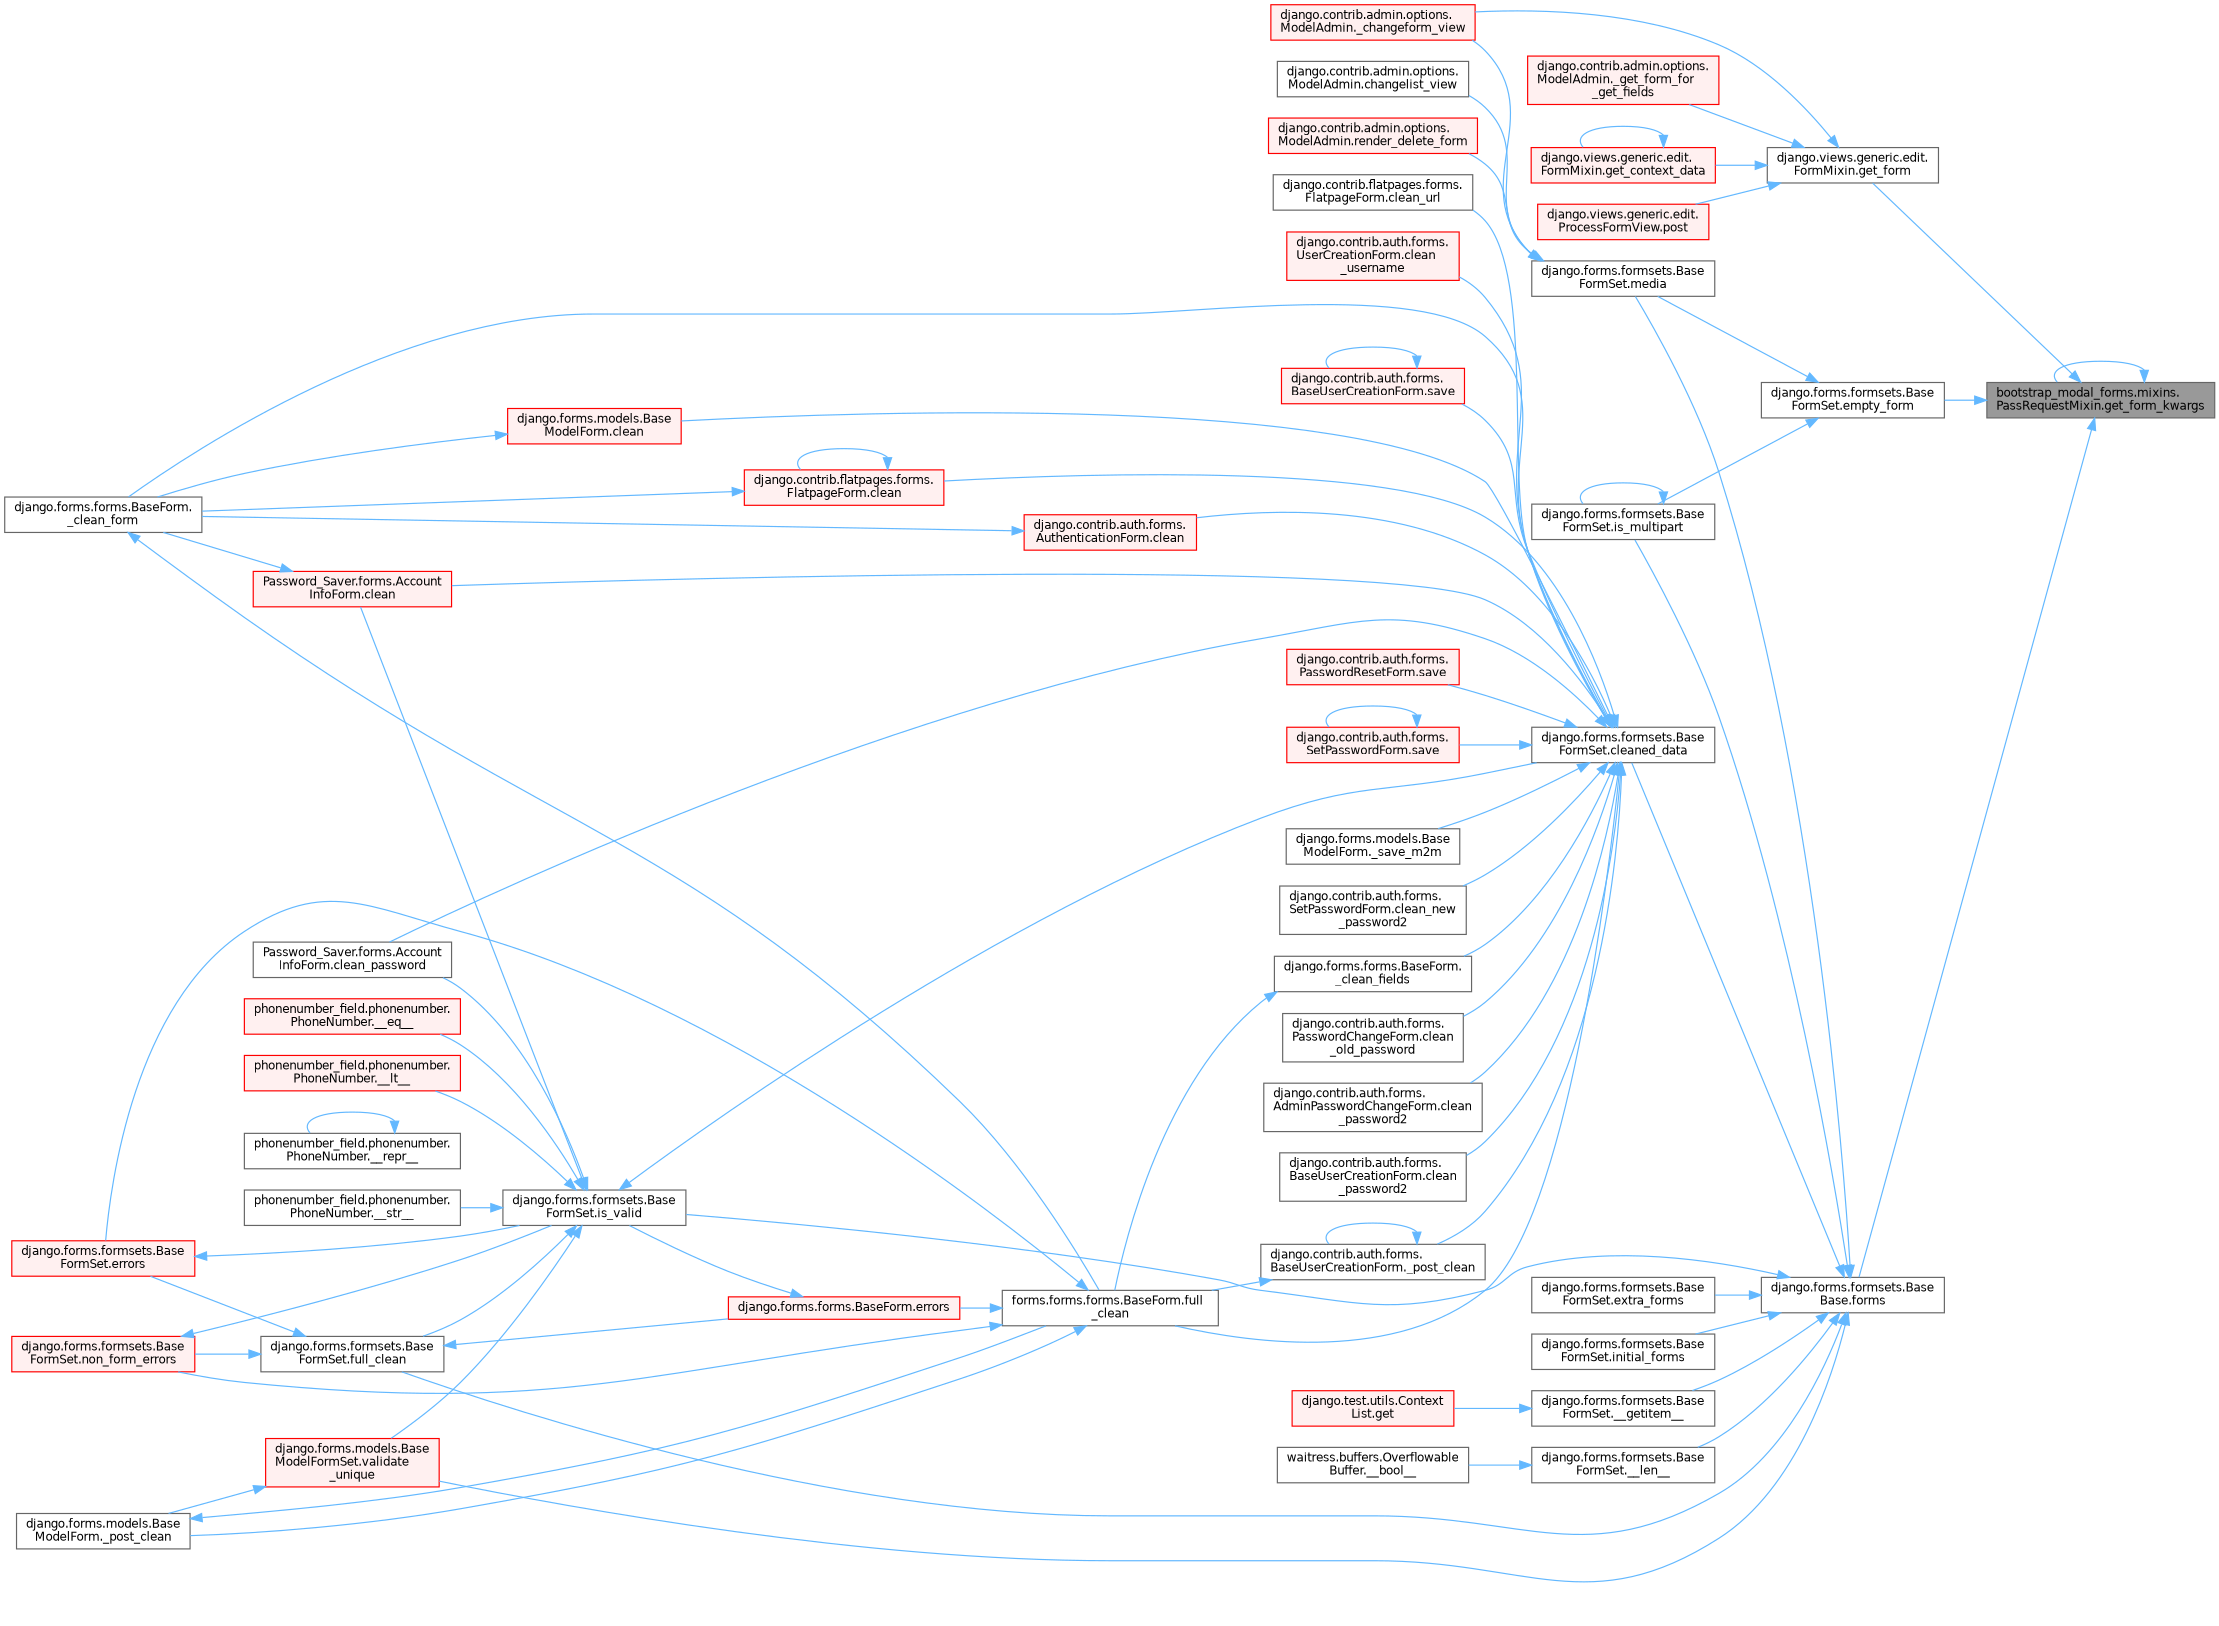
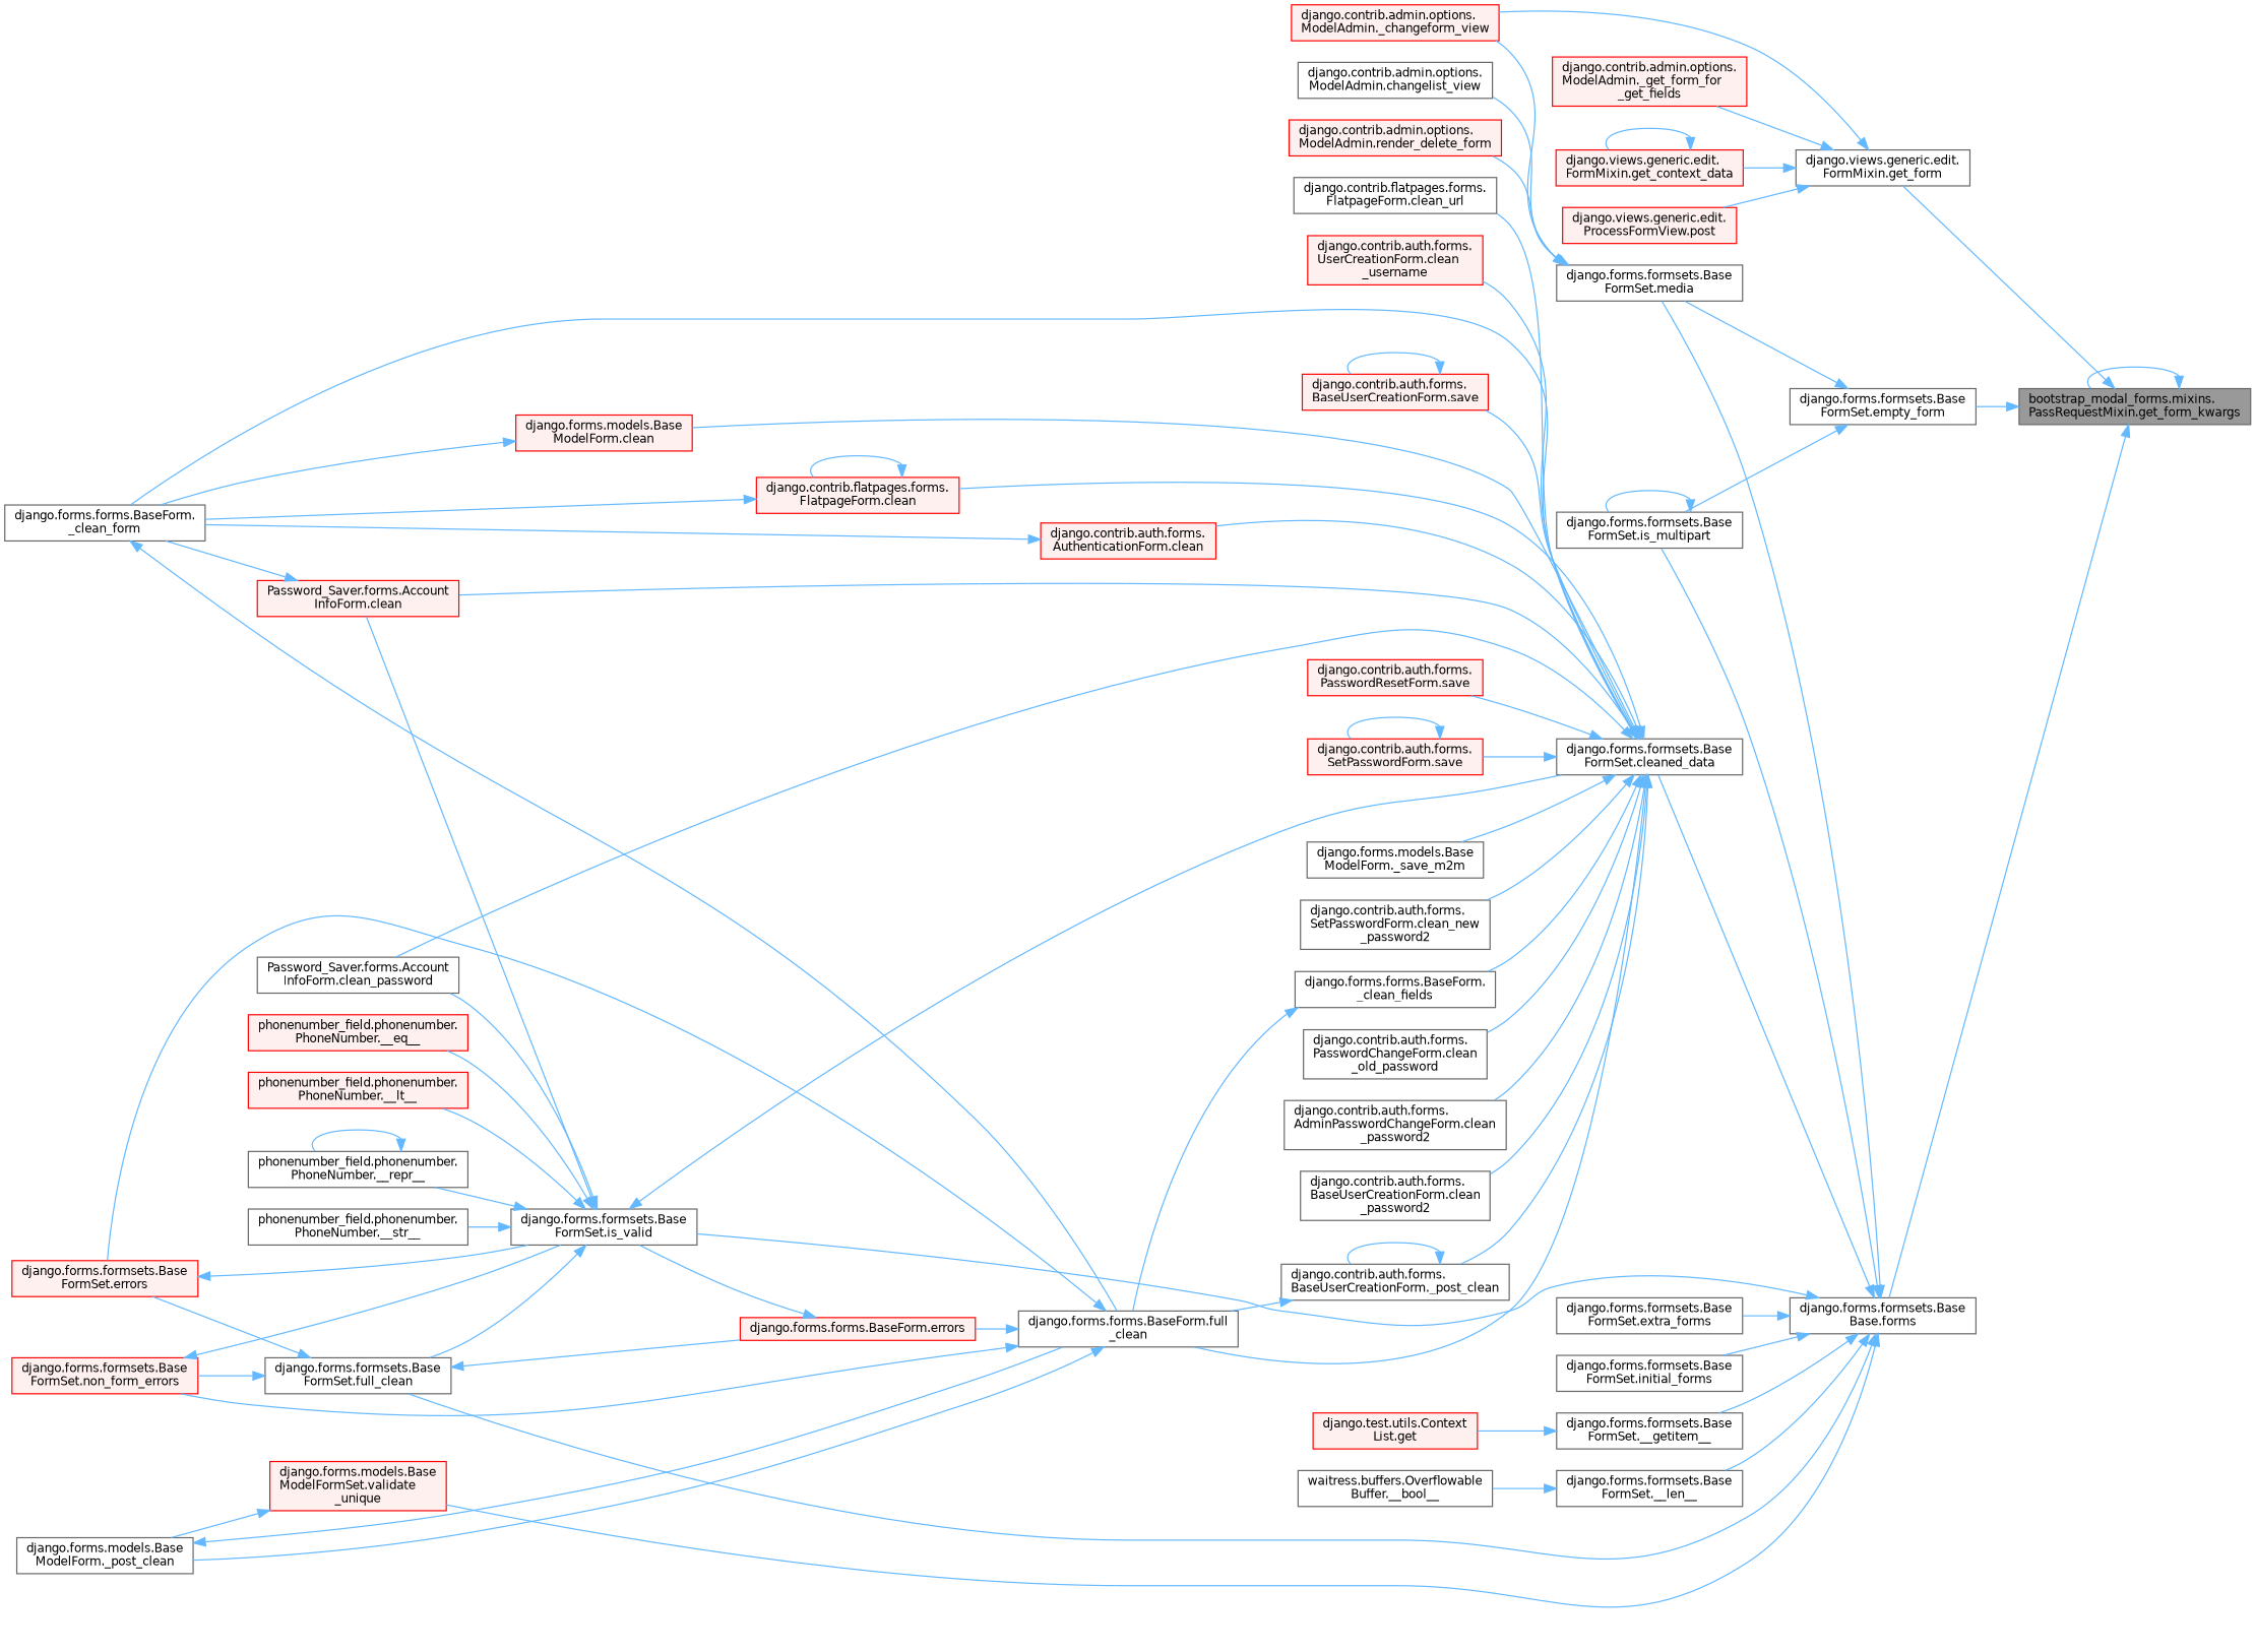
  digraph {
    rankdir=RL
    node [color=grey40 fillcolor=white fontname=Helvetica fontsize=10 shape=box style=filled]
    edge [color=steelblue1 dir=back fontname=Helvetica fontsize=10 labelfontname=Helvetica labelfontsize=10 style=solid]
    n1 [color=gray40 fillcolor=grey60 fontcolor=black height=0.2 label="bootstrap_modal_forms.mixins.\lPassRequestMixin.get_form_kwargs" width=0.4]
    n2 [height=0.2 label="django.forms.formsets.Base\lFormSet.empty_form" width=0.4]
    n3 [height=0.2 label="django.forms.formsets.Base\lBase.forms" width=0.4]
    n4 [height=0.2 label="django.views.generic.edit.\lFormMixin.get_form" width=0.4]
    n5 [height=0.2 label="django.forms.formsets.Base\lFormSet.is_multipart" width=0.4]
    n6 [height=0.2 label="django.forms.formsets.Base\lFormSet.media" width=0.4]
    n7 [height=0.2 label="django.forms.formsets.Base\lFormSet.__getitem__" width=0.4]
    n8 [height=0.2 label="django.forms.formsets.Base\lFormSet.__len__" width=0.4]
    n9 [height=0.2 label="django.forms.formsets.Base\lFormSet.cleaned_data" width=0.4]
    n10 [height=0.2 label="django.forms.formsets.Base\lFormSet.is_valid" width=0.4]
    n11 [height=0.2 label="django.forms.formsets.Base\lFormSet.full_clean" width=0.4]
    n12 [height=0.2 label="django.forms.formsets.Base\lFormSet.extra_forms" width=0.4]
    n13 [height=0.2 label="django.forms.formsets.Base\lFormSet.initial_forms" width=0.4]
    n14 [color=red fillcolor="#FFF0F0" height=0.2 label="django.forms.models.Base\lModelFormSet.validate\l_unique" width=0.4]
    n15 [color=red fillcolor="#FFF0F0" height=0.2 label="django.contrib.admin.options.\lModelAdmin._changeform_view" width=0.4]
    n16 [color=red fillcolor="#FFF0F0" height=0.2 label="django.contrib.admin.options.\lModelAdmin._get_form_for\l_get_fields" width=0.4]
    n17 [color=red fillcolor="#FFF0F0" height=0.2 label="django.views.generic.edit.\lFormMixin.get_context_data" width=0.4]
    n18 [color=red fillcolor="#FFF0F0" height=0.2 label="django.views.generic.edit.\lProcessFormView.post" width=0.4]
    n19 [height=0.2 label="django.contrib.admin.options.\lModelAdmin.changelist_view" width=0.4]
    n20 [color=red fillcolor="#FFF0F0" height=0.2 label="django.contrib.admin.options.\lModelAdmin.render_delete_form" width=0.4]
    n21 [color=red fillcolor="#FFF0F0" height=0.2 label="django.test.utils.Context\lList.get" width=0.4]
    n22 [height=0.2 label="waitress.buffers.Overflowable\lBuffer.__bool__" width=0.4]
    n23 [height=0.2 label="django.forms.forms.BaseForm.\l_clean_fields" width=0.4]
-   n24 [height=0.2 label="forms.forms.forms.BaseForm.full\l_clean" width=0.4]
+   n24 [height=0.2 label="django.forms.forms.BaseForm.full\l_clean" width=0.4]
    n25 [color=red fillcolor="#FFF0F0" height=0.2 label="Password_Saver.forms.Account\lInfoForm.clean" width=0.4]
    n26 [height=0.2 label="django.forms.forms.BaseForm.\l_clean_form" width=0.4]
    n27 [height=0.2 label="Password_Saver.forms.Account\lInfoForm.clean_password" width=0.4]
    n28 [height=0.2 label="django.contrib.auth.forms.\lBaseUserCreationForm._post_clean" width=0.4]
    n29 [height=0.2 label="django.forms.models.Base\lModelForm._save_m2m" width=0.4]
    n30 [color=red fillcolor="#FFF0F0" height=0.2 label="django.contrib.auth.forms.\lAuthenticationForm.clean" width=0.4]
    n31 [color=red fillcolor="#FFF0F0" height=0.2 label="django.contrib.flatpages.forms.\lFlatpageForm.clean" width=0.4]
    n32 [color=red fillcolor="#FFF0F0" height=0.2 label="django.forms.models.Base\lModelForm.clean" width=0.4]
    n33 [height=0.2 label="django.contrib.auth.forms.\lSetPasswordForm.clean_new\l_password2" width=0.4]
    n34 [height=0.2 label="django.contrib.auth.forms.\lPasswordChangeForm.clean\l_old_password" width=0.4]
    n35 [height=0.2 label="django.contrib.auth.forms.\lAdminPasswordChangeForm.clean\l_password2" width=0.4]
    n36 [height=0.2 label="django.contrib.auth.forms.\lBaseUserCreationForm.clean\l_password2" width=0.4]
    n37 [height=0.2 label="django.contrib.flatpages.forms.\lFlatpageForm.clean_url" width=0.4]
    n38 [color=red fillcolor="#FFF0F0" height=0.2 label="django.contrib.auth.forms.\lUserCreationForm.clean\l_username" width=0.4]
    n39 [color=red fillcolor="#FFF0F0" height=0.2 label="django.contrib.auth.forms.\lBaseUserCreationForm.save" width=0.4]
    n40 [color=red fillcolor="#FFF0F0" height=0.2 label="django.contrib.auth.forms.\lPasswordResetForm.save" width=0.4]
    n41 [color=red fillcolor="#FFF0F0" height=0.2 label="django.contrib.auth.forms.\lSetPasswordForm.save" width=0.4]
    n42 [color=red fillcolor="#FFF0F0" height=0.2 label="phonenumber_field.phonenumber.\lPhoneNumber.__eq__" width=0.4]
    n43 [color=red fillcolor="#FFF0F0" height=0.2 label="phonenumber_field.phonenumber.\lPhoneNumber.__lt__" width=0.4]
    n44 [height=0.2 label="phonenumber_field.phonenumber.\lPhoneNumber.__repr__" width=0.4]
    n45 [height=0.2 label="phonenumber_field.phonenumber.\lPhoneNumber.__str__" width=0.4]
    n46 [color=red fillcolor="#FFF0F0" height=0.2 label="django.forms.forms.BaseForm.errors" width=0.4]
    n47 [color=red fillcolor="#FFF0F0" height=0.2 label="django.forms.formsets.Base\lFormSet.errors" width=0.4]
    n48 [color=red fillcolor="#FFF0F0" height=0.2 label="django.forms.formsets.Base\lFormSet.non_form_errors" width=0.4]
    n49 [height=0.2 label="django.forms.models.Base\lModelForm._post_clean" width=0.4]
    n1 -> n1
    n1 -> n2
    n1 -> n3
    n1 -> n4
    n2 -> n5
    n2 -> n6
    n3 -> n5
    n3 -> n6
    n3 -> n7
    n3 -> n8
    n3 -> n9
    n3 -> n10
    n3 -> n11
    n3 -> n12
    n3 -> n13
    n3 -> n14
    n4 -> n15
    n4 -> n16
    n4 -> n17
    n4 -> n18
    n5 -> n5
    n6 -> n15
    n6 -> n19
    n6 -> n20
    n7 -> n21
    n8 -> n22
    n9 -> n23
    n9 -> n24
    n9 -> n25
    n9 -> n26
    n9 -> n27
    n9 -> n28
    n9 -> n29
    n9 -> n30
    n9 -> n31
    n9 -> n32
    n9 -> n33
    n9 -> n34
    n9 -> n35
    n9 -> n36
    n9 -> n37
    n9 -> n38
    n9 -> n39
    n9 -> n40
    n9 -> n41
    n10 -> n9
    n10 -> n11
    n10 -> n25
    n10 -> n27
    n10 -> n42
    n10 -> n43
-   n10 -> n14
+   n10 -> n44
    n10 -> n45
    n11 -> n46
    n11 -> n47
    n11 -> n48
    n14 -> n49
    n17 -> n17
    n23 -> n24
    n24 -> n46
    n24 -> n47
    n24 -> n48
    n24 -> n49
    n25 -> n26
    n26 -> n24
    n28 -> n24
    n28 -> n28
    n30 -> n26
    n31 -> n26
    n31 -> n31
    n32 -> n26
    n39 -> n39
    n41 -> n41
    n44 -> n44
    n46 -> n10
    n47 -> n10
    n48 -> n10
    n49 -> n24
  }
